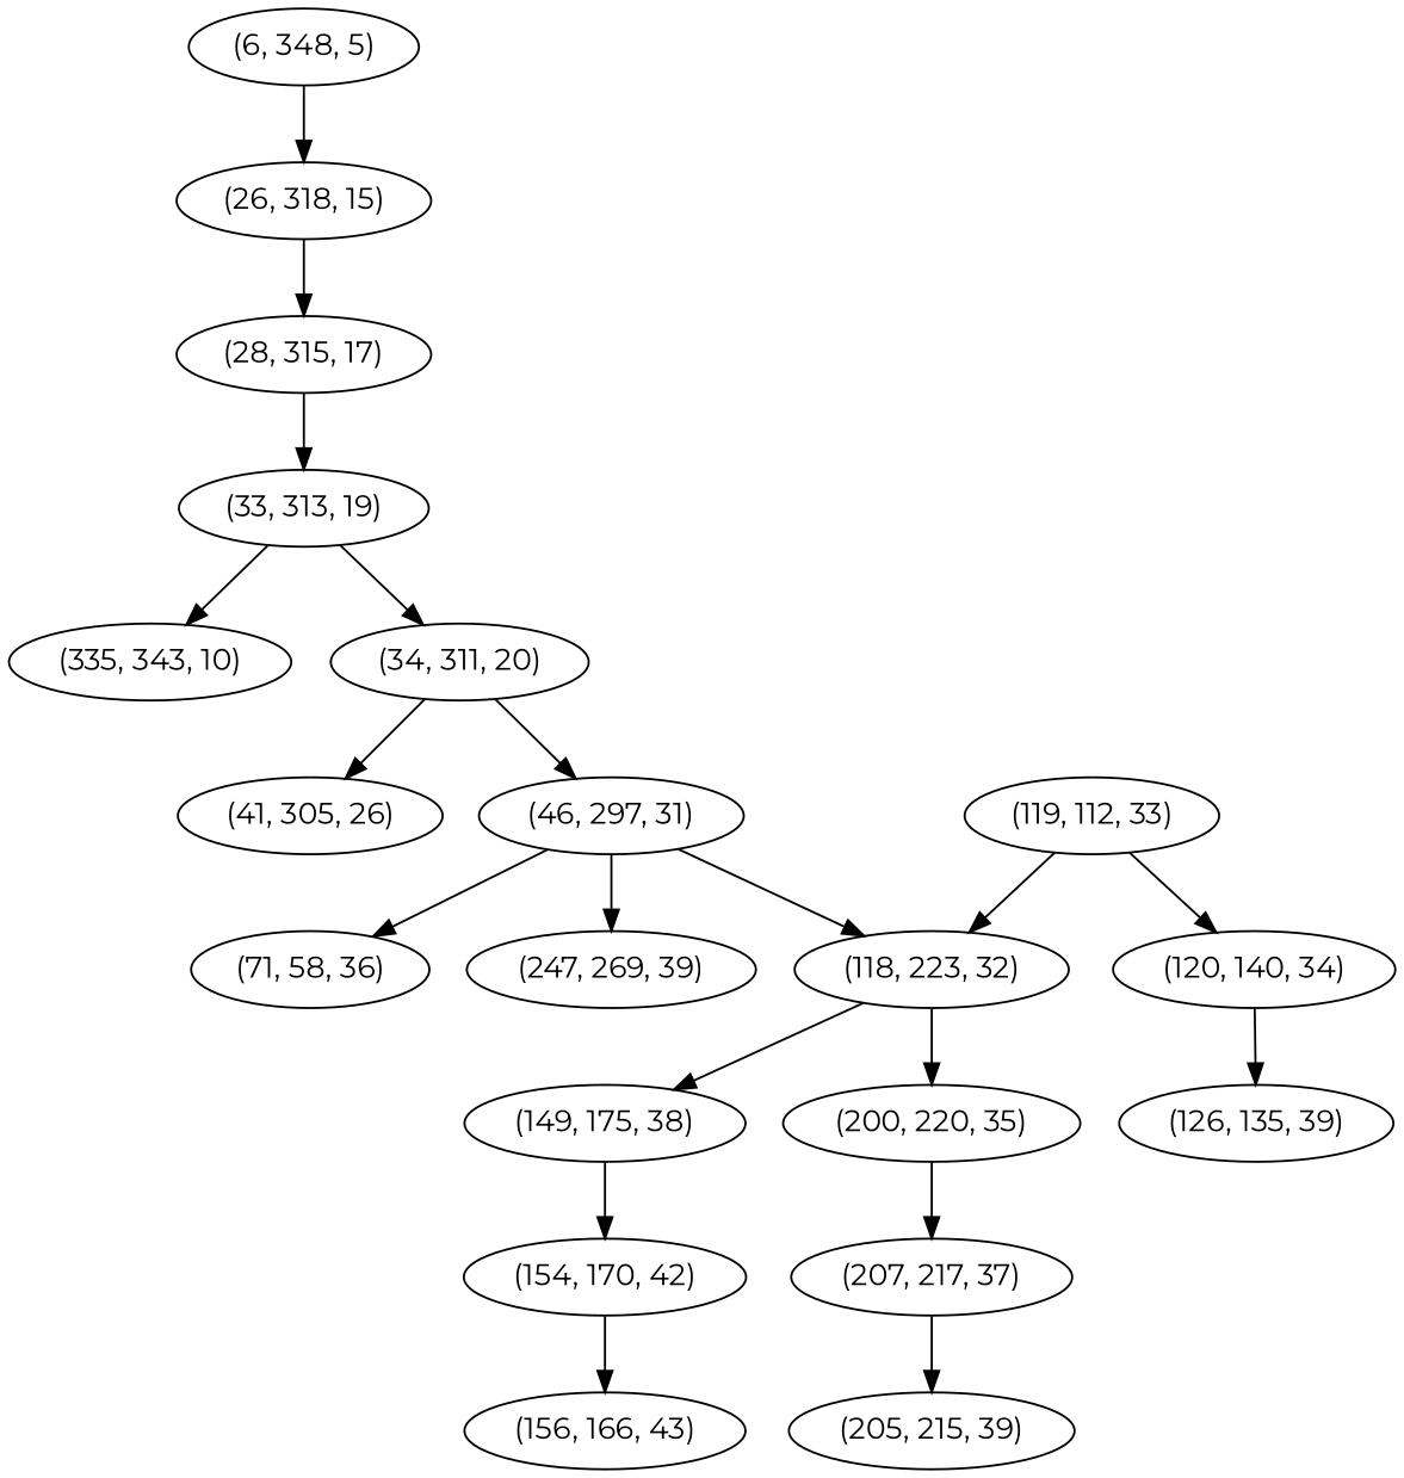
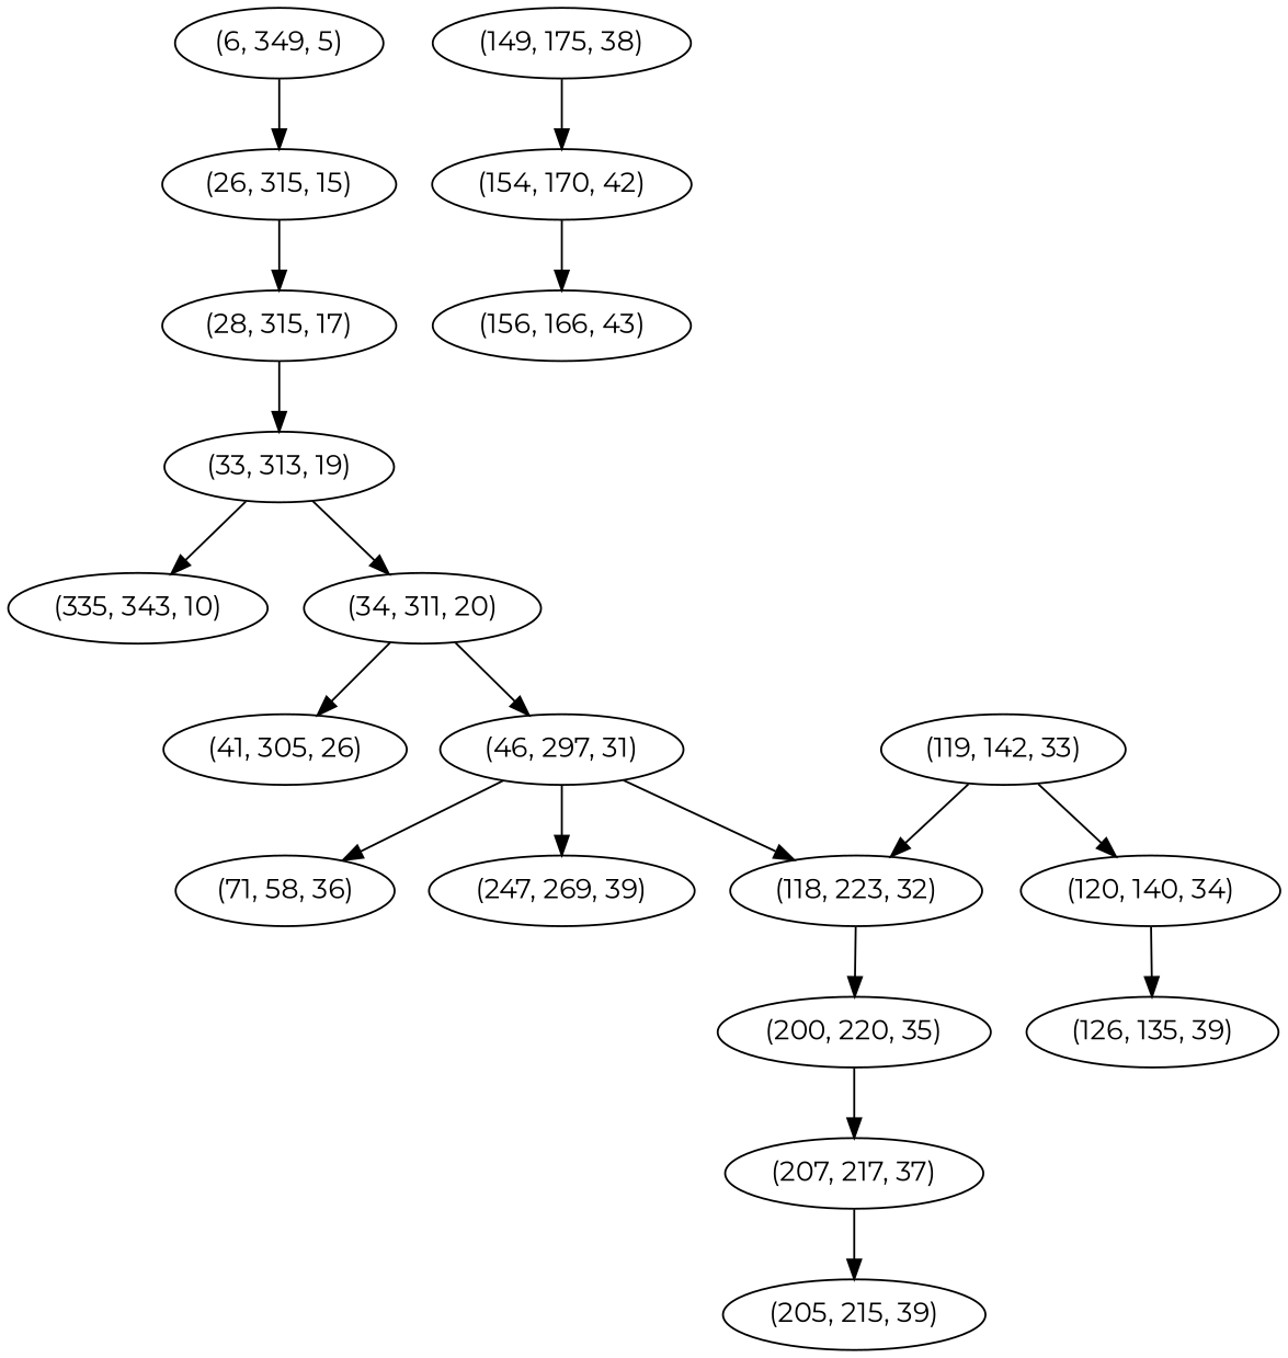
  digraph {
    fontname=Montserrat
    node [fontname=Montserrat]
    edge [fontname=Montserrat]
-   "(6, 348, 5)"
-   "(26, 318, 15)"
+   "(6, 348, 5)" [label="(6, 349, 5)"]
+   "(26, 318, 15)" [label="(26, 315, 15)"]
    "(28, 315, 17)"
    "(33, 313, 19)"
    "(335, 343, 10)"
    "(34, 311, 20)"
    "(41, 305, 26)"
    "(46, 297, 31)"
    n9 [label="(71, 58, 36)"]
    "(118, 223, 32)"
    "(247, 269, 39)"
    "(149, 175, 38)"
    "(200, 220, 35)"
-   "(119, 142, 33)" [label="(119, 112, 33)"]
+   "(119, 142, 33)"
    "(120, 140, 34)"
    "(154, 170, 42)"
    n17 [label="(207, 217, 37)"]
    "(126, 135, 39)"
    "(156, 166, 43)"
    "(205, 215, 39)"
    "(6, 348, 5)" -> "(26, 318, 15)"
    "(26, 318, 15)" -> "(28, 315, 17)"
    "(28, 315, 17)" -> "(33, 313, 19)"
    "(33, 313, 19)" -> "(335, 343, 10)"
    "(33, 313, 19)" -> "(34, 311, 20)"
    "(34, 311, 20)" -> "(41, 305, 26)"
    "(34, 311, 20)" -> "(46, 297, 31)"
    "(46, 297, 31)" -> n9
    "(46, 297, 31)" -> "(118, 223, 32)"
    "(46, 297, 31)" -> "(247, 269, 39)"
-   "(118, 223, 32)" -> "(149, 175, 38)"
    "(118, 223, 32)" -> "(200, 220, 35)"
    "(149, 175, 38)" -> "(154, 170, 42)"
    "(200, 220, 35)" -> n17
    "(119, 142, 33)" -> "(118, 223, 32)"
    "(119, 142, 33)" -> "(120, 140, 34)"
    "(120, 140, 34)" -> "(126, 135, 39)"
    "(154, 170, 42)" -> "(156, 166, 43)"
    n17 -> "(205, 215, 39)"
  }
